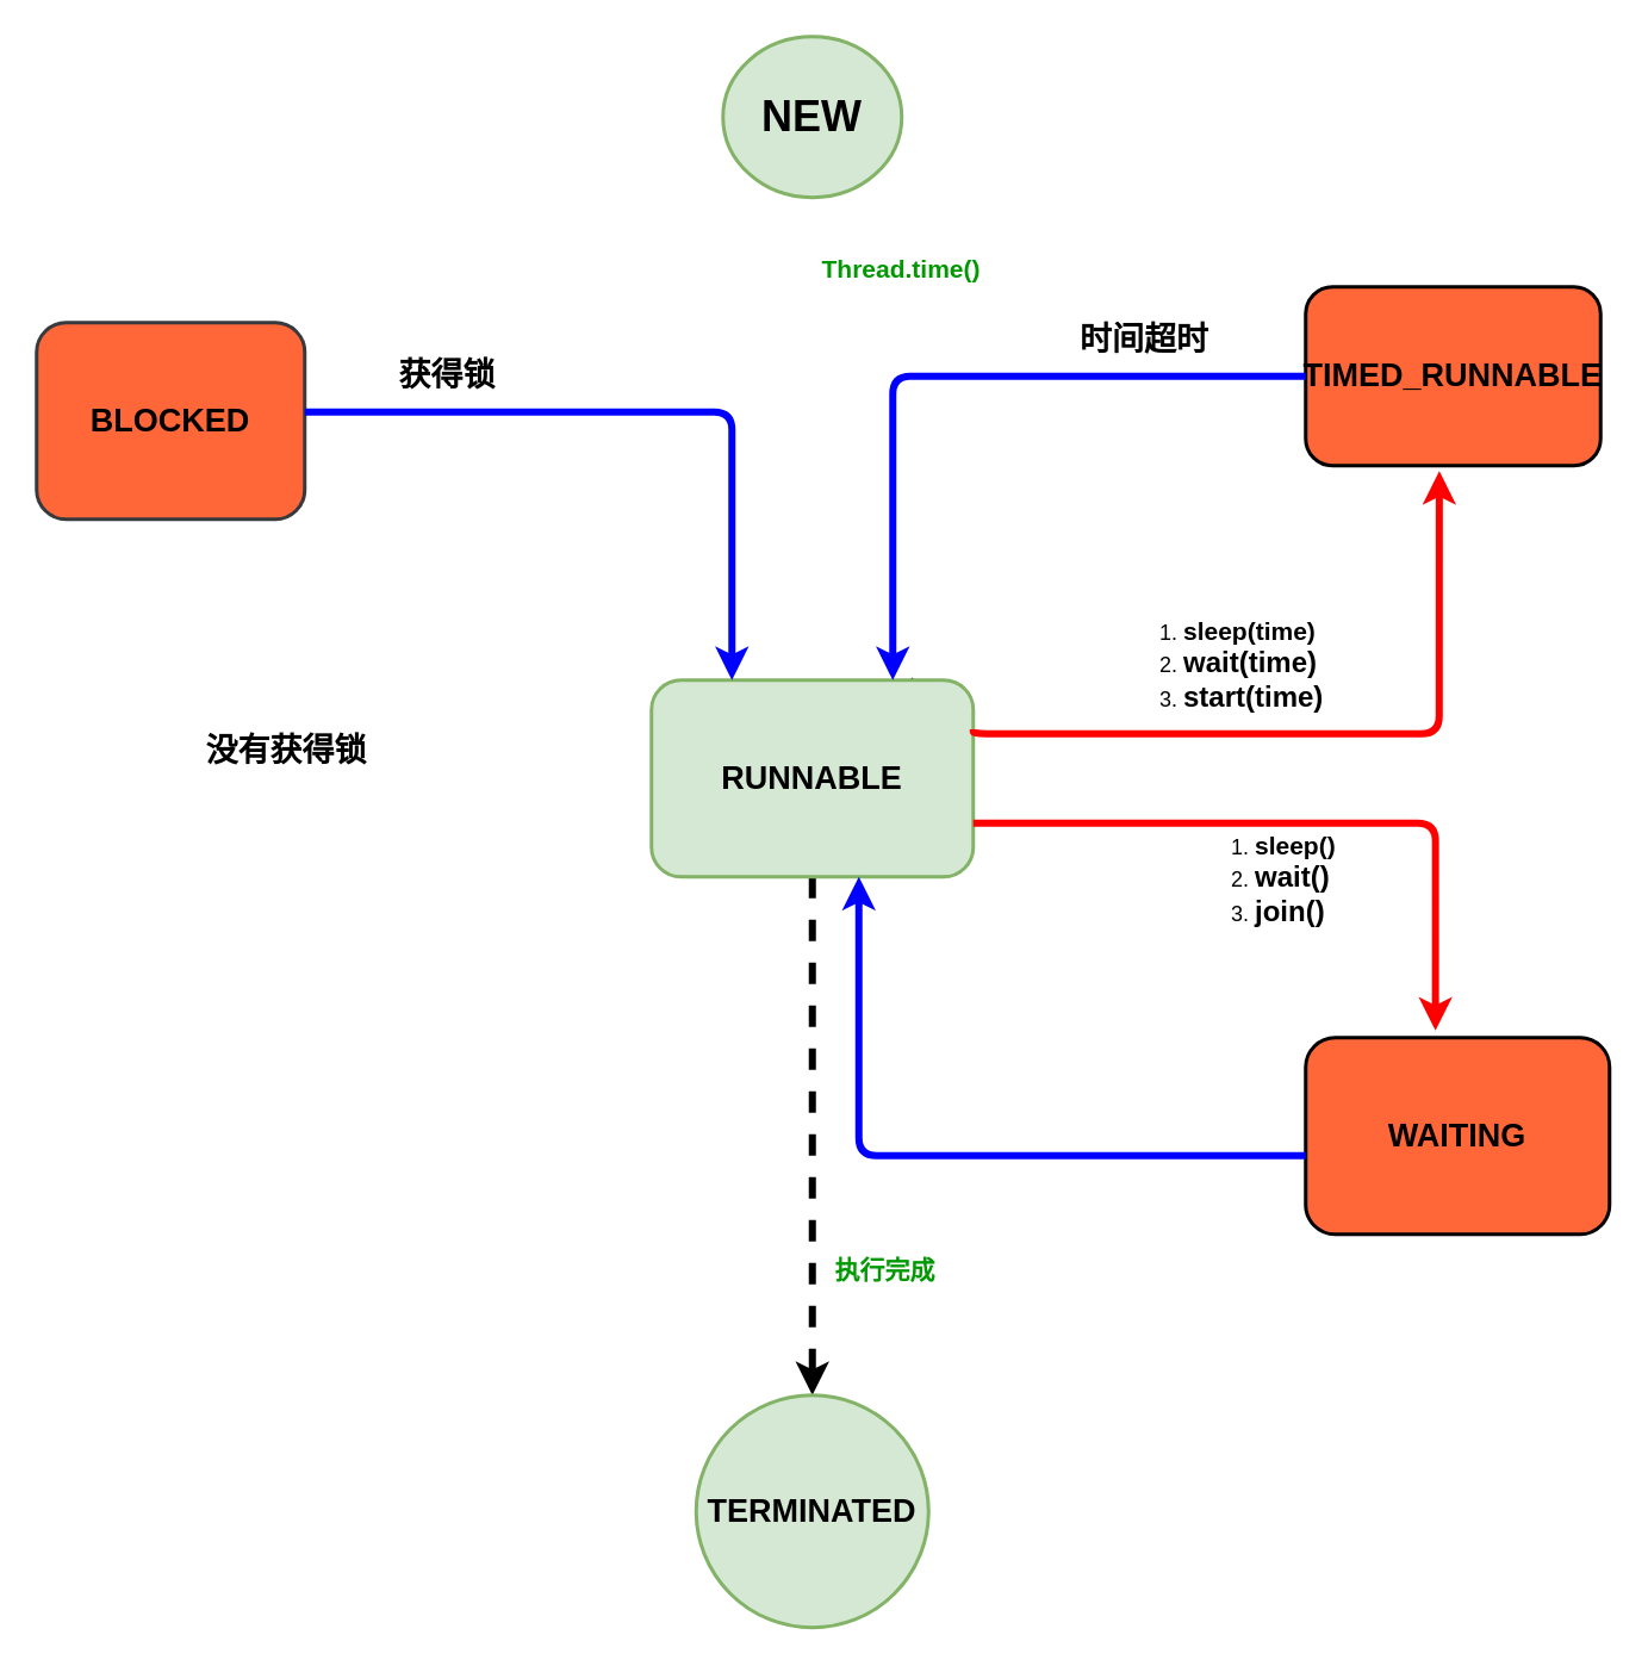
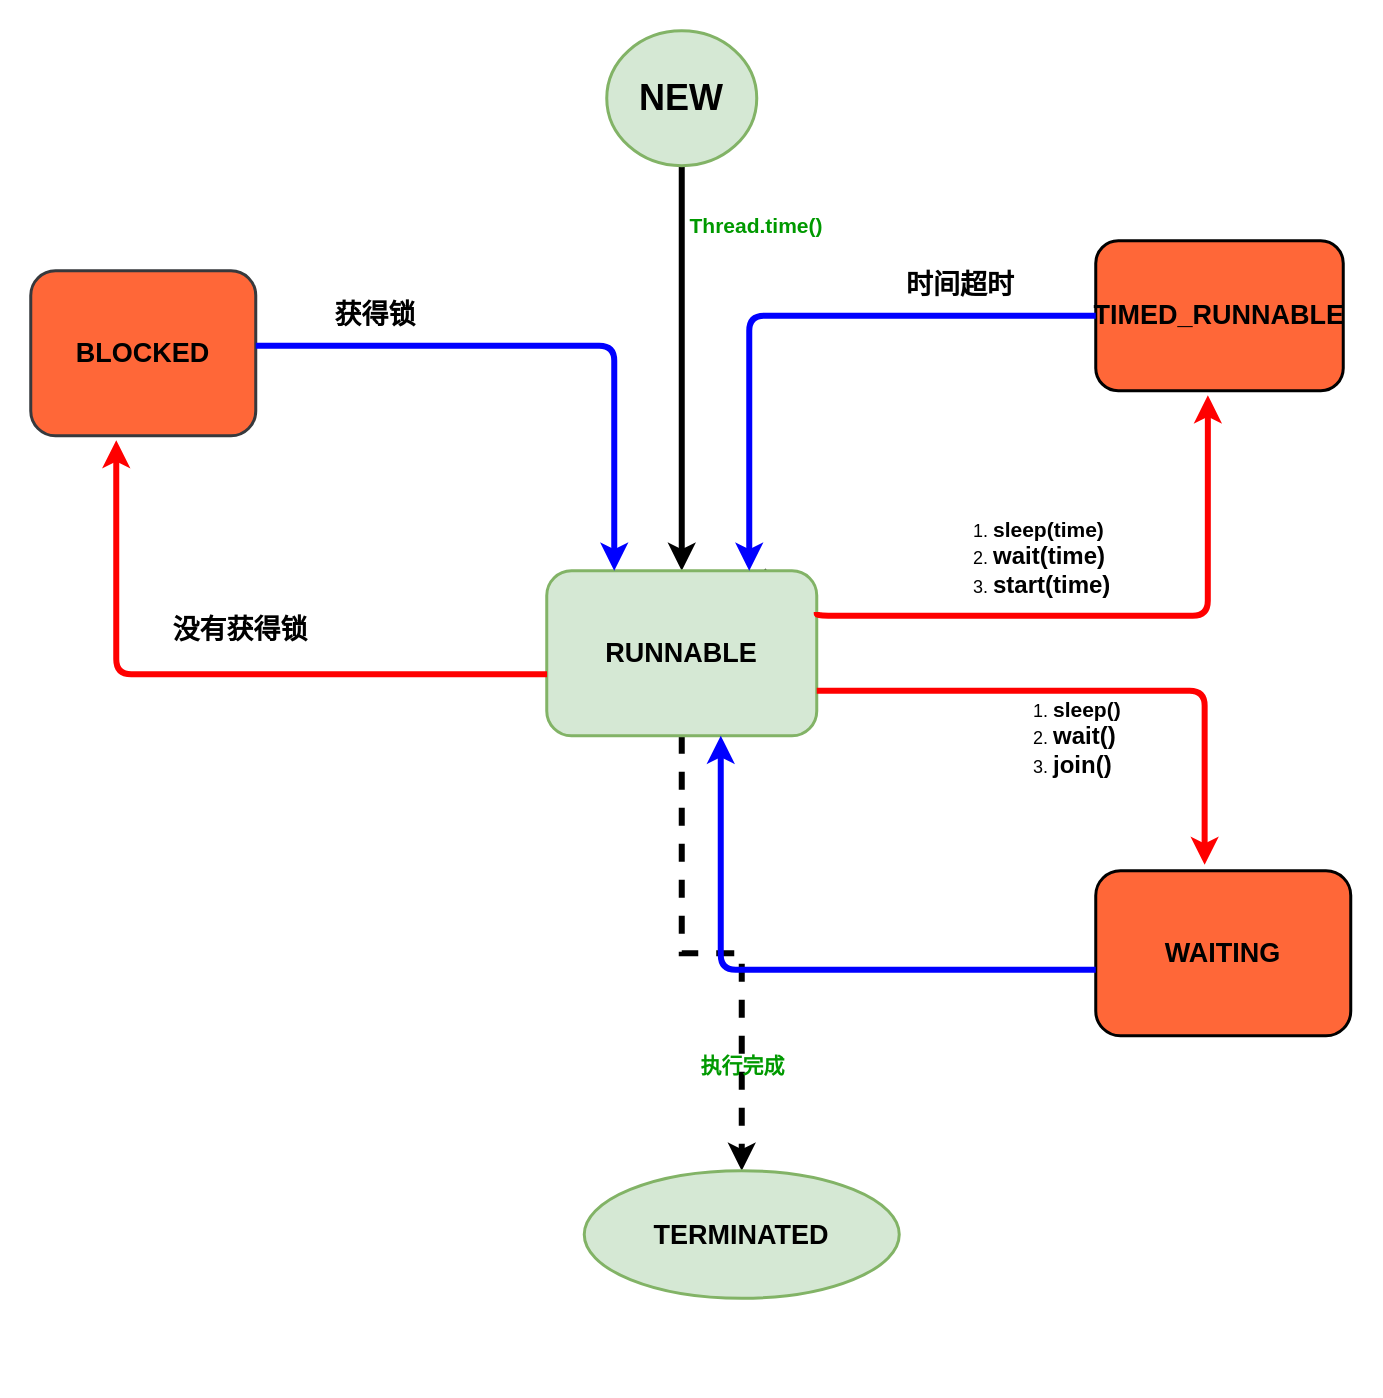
  <mxCell id="0" />
  <mxCell id="1" parent="0" />
+ <mxCell id="2" style="edgeStyle=orthogonalEdgeStyle;rounded=0;orthogonalLoop=1;jettySize=auto;html=1;entryX=0.5;entryY=0;entryDx=0;entryDy=0;strokeWidth=4;" edge="1" parent="1" source="3" target="10"><mxGeometry relative="1" as="geometry" /></mxCell>
  <mxCell id="3" value="&lt;font style=&quot;font-size: 24px&quot;&gt;&lt;b&gt;NEW&lt;/b&gt;&lt;/font&gt;" style="ellipse;whiteSpace=wrap;html=1;strokeWidth=2;fillColor=#d5e8d4;strokeColor=#82b366;" vertex="1" parent="1"><mxGeometry x="404" y="20" width="100" height="90" as="geometry" /></mxCell>
  <mxCell id="4" style="edgeStyle=orthogonalEdgeStyle;rounded=0;orthogonalLoop=1;jettySize=auto;html=1;entryX=0.5;entryY=0;entryDx=0;entryDy=0;strokeWidth=4;dashed=1;" edge="1" parent="1" source="10" target="5"><mxGeometry relative="1" as="geometry" /></mxCell>
- <mxCell id="5" value="&lt;b style=&quot;font-size: 18px&quot;&gt;TERMINATED&lt;/b&gt;" style="ellipse;whiteSpace=wrap;html=1;aspect=fixed;strokeWidth=2;fillColor=#d5e8d4;strokeColor=#82b366;" vertex="1" parent="1"><mxGeometry x="389" y="780" width="130" height="130" as="geometry" /></mxCell>
+ <mxCell id="5" value="&lt;b style=&quot;font-size: 18px&quot;&gt;TERMINATED&lt;/b&gt;" style="ellipse;whiteSpace=wrap;html=1;aspect=fixed;strokeWidth=2;fillColor=#d5e8d4;strokeColor=#82b366;" vertex="1" parent="1"><mxGeometry x="389" y="780" width="210" height="85" as="geometry" /></mxCell>
  <mxCell id="6" value="&lt;font style=&quot;font-size: 18px&quot;&gt;&lt;b&gt;BLOCKED&lt;/b&gt;&lt;/font&gt;" style="rounded=1;whiteSpace=wrap;html=1;strokeWidth=2;strokeColor=#36393d;fillColor=#FF6738;" vertex="1" parent="1"><mxGeometry x="20" y="180" width="150" height="110" as="geometry" /></mxCell>
  <mxCell id="7" value="&lt;font style=&quot;font-size: 18px&quot;&gt;&lt;b&gt;WAITING&lt;/b&gt;&lt;/font&gt;" style="rounded=1;whiteSpace=wrap;html=1;strokeWidth=2;fillColor=#FF6738;" vertex="1" parent="1"><mxGeometry x="730" y="580" width="170" height="110" as="geometry" /></mxCell>
  <mxCell id="8" value="&lt;font style=&quot;font-size: 18px&quot;&gt;&lt;b&gt;TIMED_RUNNABLE&lt;/b&gt;&lt;/font&gt;" style="rounded=1;whiteSpace=wrap;html=1;strokeWidth=2;fillColor=#FF6738;" vertex="1" parent="1"><mxGeometry x="730" y="160" width="165" height="100" as="geometry" /></mxCell>
  <mxCell id="9" value="" style="curved=1;endArrow=classic;html=1;strokeWidth=4;startArrow=none;" edge="1" parent="1" source="10"><mxGeometry width="50" height="50" relative="1" as="geometry"><mxPoint x="480" y="460" as="sourcePoint" /><mxPoint x="530" y="410" as="targetPoint" /><Array as="points"><mxPoint x="480" y="410" /></Array></mxGeometry></mxCell>
  <mxCell id="10" value="&lt;font style=&quot;font-size: 18px&quot;&gt;&lt;b&gt;RUNNABLE&lt;/b&gt;&lt;/font&gt;" style="rounded=1;whiteSpace=wrap;html=1;strokeWidth=2;fillColor=#d5e8d4;strokeColor=#82b366;" vertex="1" parent="1"><mxGeometry x="364" y="380" width="180" height="110" as="geometry" /></mxCell>
+ <mxCell id="11" value="" style="edgeStyle=segmentEdgeStyle;endArrow=classic;html=1;strokeWidth=4;exitX=0.001;exitY=0.627;exitDx=0;exitDy=0;exitPerimeter=0;entryX=0.38;entryY=1.027;entryDx=0;entryDy=0;entryPerimeter=0;strokeColor=#FF0000;" edge="1" parent="1" source="10" target="6"><mxGeometry width="50" height="50" relative="1" as="geometry"><mxPoint x="310" y="430" as="sourcePoint" /><mxPoint x="80" y="330" as="targetPoint" /><Array as="points"><mxPoint x="77" y="449" /></Array></mxGeometry></mxCell>
  <mxCell id="12" value="" style="edgeStyle=segmentEdgeStyle;endArrow=classic;html=1;strokeWidth=4;entryX=0.25;entryY=0;entryDx=0;entryDy=0;strokeColor=#0000FF;" edge="1" parent="1" target="10"><mxGeometry width="50" height="50" relative="1" as="geometry"><mxPoint x="170" y="230" as="sourcePoint" /><mxPoint x="340" y="300" as="targetPoint" /><Array as="points"><mxPoint x="409" y="230" /></Array></mxGeometry></mxCell>
  <mxCell id="13" value="&lt;font style=&quot;font-size: 18px&quot;&gt;&lt;b&gt;没有获得锁&lt;/b&gt;&lt;/font&gt;" style="text;html=1;strokeColor=none;fillColor=none;align=center;verticalAlign=middle;whiteSpace=wrap;rounded=0;" vertex="1" parent="1"><mxGeometry y="400" width="140" height="40" as="geometry" x="90" /></mxCell>
  <mxCell id="14" value="&lt;font style=&quot;font-size: 18px&quot;&gt;&lt;b&gt;获得锁&lt;/b&gt;&lt;/font&gt;" style="text;html=1;strokeColor=none;fillColor=none;align=center;verticalAlign=middle;whiteSpace=wrap;rounded=0;" vertex="1" parent="1"><mxGeometry x="180" y="190" width="140" height="40" as="geometry" /></mxCell>
  <mxCell id="15" value="" style="edgeStyle=segmentEdgeStyle;endArrow=classic;html=1;strokeColor=#FF0000;strokeWidth=4;entryX=0.453;entryY=1.03;entryDx=0;entryDy=0;entryPerimeter=0;exitX=1;exitY=0.25;exitDx=0;exitDy=0;" edge="1" parent="1" source="10" target="8"><mxGeometry width="50" height="50" relative="1" as="geometry"><mxPoint x="550" y="410" as="sourcePoint" /><mxPoint x="770" y="280" as="targetPoint" /><Array as="points"><mxPoint x="544" y="410" /><mxPoint x="805" y="410" /></Array></mxGeometry></mxCell>
  <mxCell id="16" value="&lt;ol&gt;&lt;li&gt;&lt;font style=&quot;font-size: 14px&quot;&gt;&lt;b&gt;sleep(time)&lt;/b&gt;&lt;/font&gt;&lt;/li&gt;&lt;li&gt;&lt;font size=&quot;3&quot;&gt;&lt;b&gt;wait(time)&lt;/b&gt;&lt;/font&gt;&lt;/li&gt;&lt;li&gt;&lt;font size=&quot;3&quot;&gt;&lt;b&gt;start(time)&lt;/b&gt;&lt;/font&gt;&lt;/li&gt;&lt;/ol&gt;" style="text;strokeColor=none;fillColor=none;html=1;whiteSpace=wrap;verticalAlign=middle;overflow=hidden;" vertex="1" parent="1"><mxGeometry x="620" y="330" width="140" height="80" as="geometry" /></mxCell>
  <mxCell id="17" value="" style="edgeStyle=segmentEdgeStyle;endArrow=classic;html=1;strokeWidth=4;strokeColor=#0000FF;exitX=0;exitY=0.5;exitDx=0;exitDy=0;entryX=0.75;entryY=0;entryDx=0;entryDy=0;" edge="1" parent="1" source="8" target="10"><mxGeometry width="50" height="50" relative="1" as="geometry"><mxPoint x="720" y="210" as="sourcePoint" /><mxPoint x="629" y="360" as="targetPoint" /><Array as="points"><mxPoint x="499" y="210" /></Array></mxGeometry></mxCell>
  <mxCell id="18" value="&lt;span style=&quot;font-size: 18px&quot;&gt;&lt;b&gt;时间超时&lt;/b&gt;&lt;/span&gt;" style="text;html=1;strokeColor=none;fillColor=none;align=center;verticalAlign=middle;whiteSpace=wrap;rounded=0;" vertex="1" parent="1"><mxGeometry x="570" y="150" width="140" height="80" as="geometry" /></mxCell>
  <mxCell id="19" value="" style="edgeStyle=segmentEdgeStyle;endArrow=classic;html=1;strokeColor=#FF0000;strokeWidth=4;entryX=0.427;entryY=-0.036;entryDx=0;entryDy=0;entryPerimeter=0;" edge="1" parent="1" target="7"><mxGeometry width="50" height="50" relative="1" as="geometry"><mxPoint x="544" y="460" as="sourcePoint" /><mxPoint x="803" y="563" as="targetPoint" /><Array as="points"><mxPoint x="803" y="460" /></Array></mxGeometry></mxCell>
  <mxCell id="20" value="&lt;ol&gt;&lt;li&gt;&lt;font style=&quot;font-size: 14px&quot;&gt;&lt;b&gt;sleep()&lt;/b&gt;&lt;/font&gt;&lt;/li&gt;&lt;li&gt;&lt;font size=&quot;3&quot;&gt;&lt;b&gt;wait()&lt;/b&gt;&lt;/font&gt;&lt;/li&gt;&lt;li&gt;&lt;font size=&quot;3&quot;&gt;&lt;b&gt;join()&lt;/b&gt;&lt;/font&gt;&lt;/li&gt;&lt;/ol&gt;" style="text;strokeColor=none;fillColor=none;html=1;whiteSpace=wrap;verticalAlign=middle;overflow=hidden;" vertex="1" parent="1"><mxGeometry x="660" y="450" width="120" height="70" as="geometry" /></mxCell>
  <mxCell id="21" value="" style="edgeStyle=segmentEdgeStyle;endArrow=classic;html=1;strokeWidth=4;entryX=0.38;entryY=1.027;entryDx=0;entryDy=0;entryPerimeter=0;strokeColor=#0000FF;" edge="1" parent="1"><mxGeometry width="50" height="50" relative="1" as="geometry"><mxPoint x="730" y="646" as="sourcePoint" /><mxPoint x="480" y="490" as="targetPoint" /><Array as="points"><mxPoint x="480" y="646.03" /></Array></mxGeometry></mxCell>
  <mxCell id="22" value="&lt;font style=&quot;font-size: 14px&quot; color=&quot;#009900&quot;&gt;&lt;b&gt;Thread.time()&lt;/b&gt;&lt;/font&gt;" style="text;html=1;strokeColor=none;fillColor=none;align=center;verticalAlign=middle;whiteSpace=wrap;rounded=0;" vertex="1" parent="1"><mxGeometry x="449" y="130" width="110" height="40" as="geometry" /></mxCell>
  <mxCell id="23" value="&lt;font color=&quot;#009900&quot;&gt;&lt;span style=&quot;font-size: 14px&quot;&gt;&lt;b&gt;执行完成&lt;/b&gt;&lt;/span&gt;&lt;/font&gt;" style="text;html=1;strokeColor=none;fillColor=none;align=center;verticalAlign=middle;whiteSpace=wrap;rounded=0;" vertex="1" parent="1"><mxGeometry x="440" y="690" width="110" height="40" as="geometry" /></mxCell>
